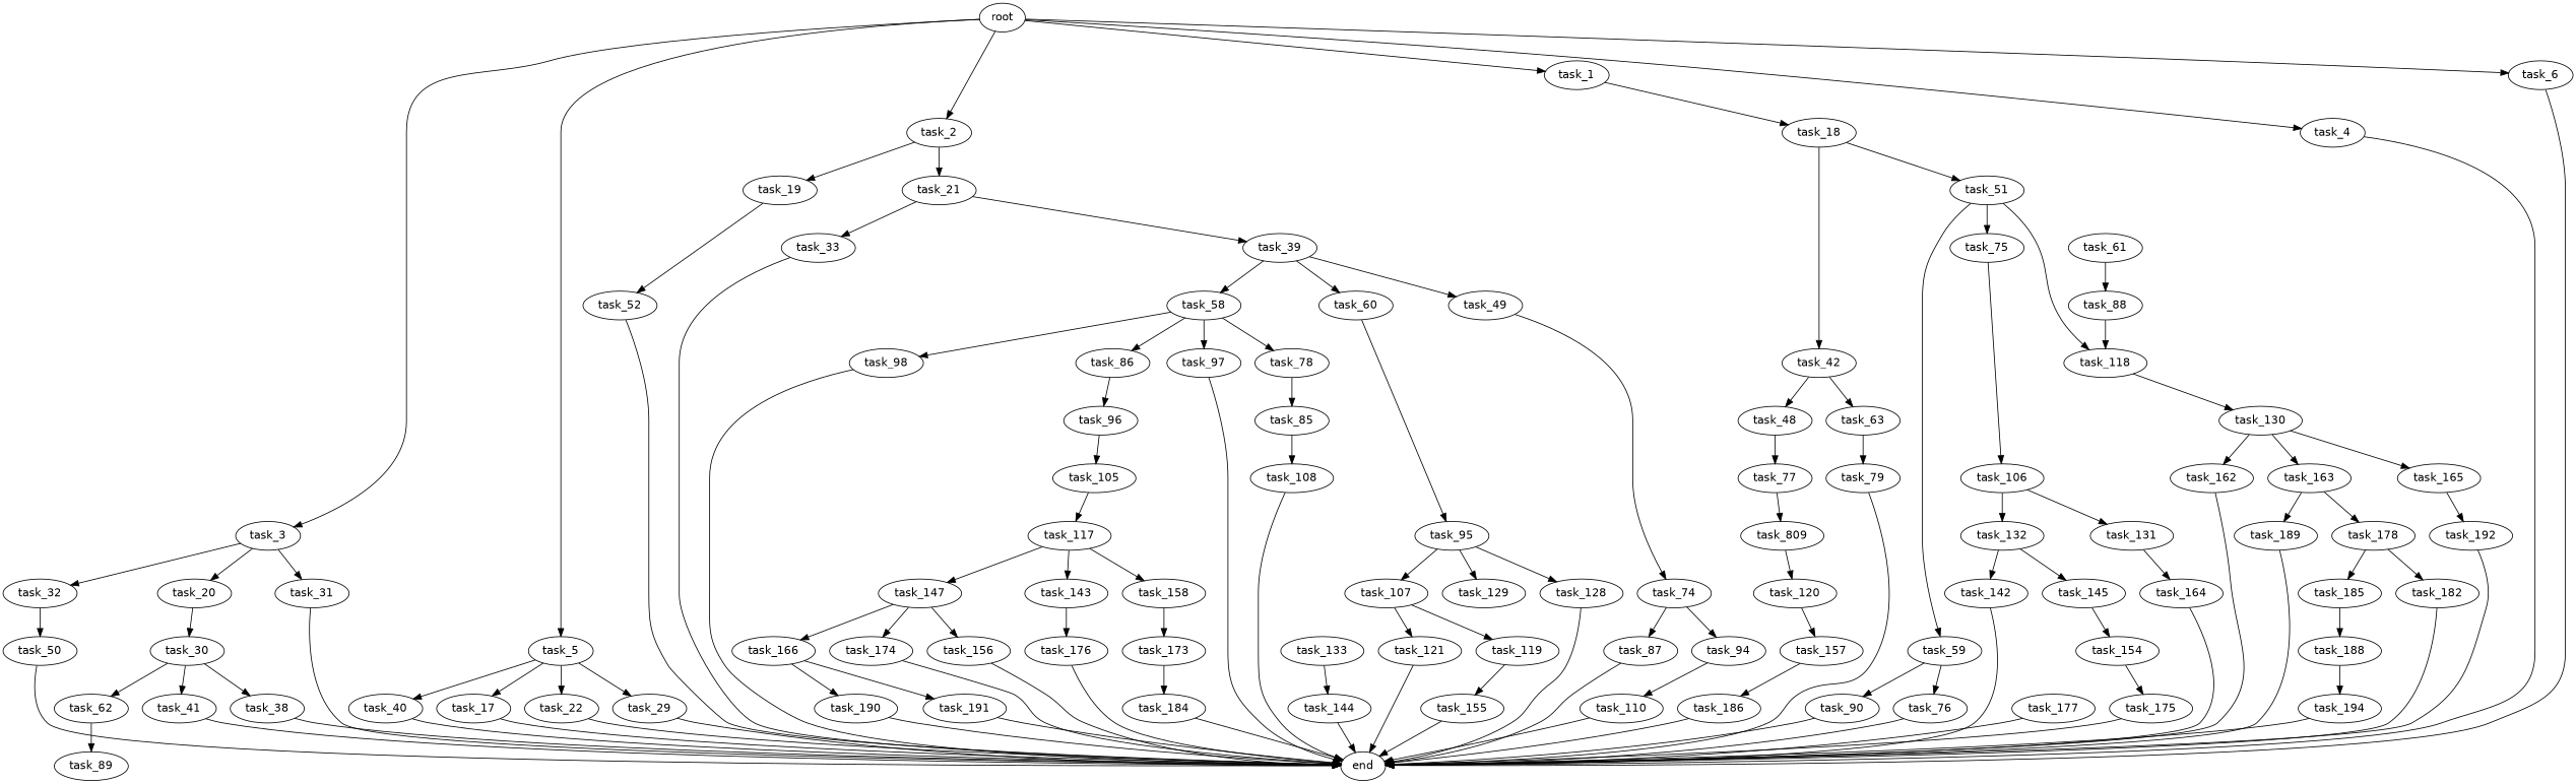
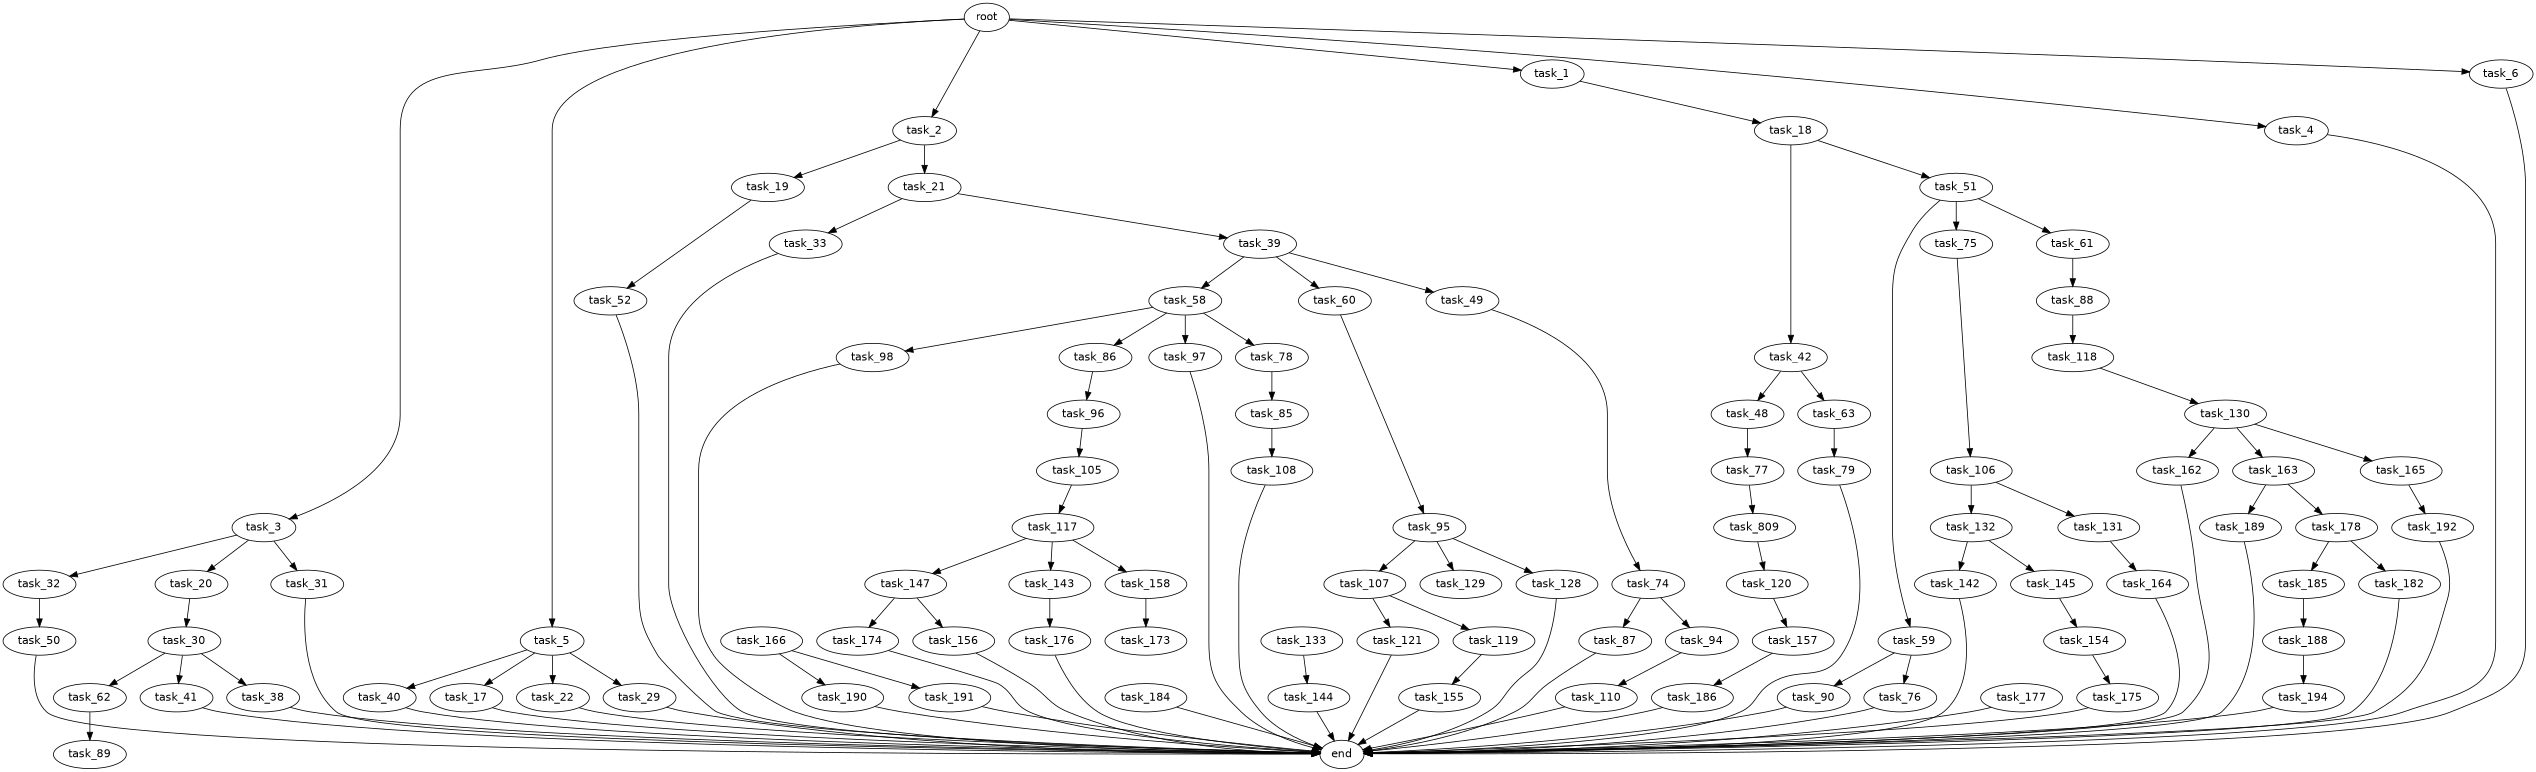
  digraph {
    fontname="DejaVu Sans"
    node [fontname="DejaVu Sans"]
    edge [fontname="DejaVu Sans"]
    root
    task_1
    task_2
    task_3
    task_4
    task_5
    task_6
    task_18
    task_19
    task_21
    task_20
    task_31
    task_32
    end
    task_17
    task_22
    task_29
    task_40
    task_42
    task_51
    task_52
    task_33
    task_39
    task_30
    task_50
    task_48
    task_63
    task_59
    task_61
    task_75
    task_38
    task_41
    task_62
    task_49
    task_58
    task_60
    task_89
    task_74
    task_78
    task_86
    task_97
    task_98
    task_95
    task_77
    task_79
    n46 [label=task_809]
    task_87
    task_94
    task_76
    task_90
    task_88
    task_106
    task_85
    task_96
    task_107
    task_128
    task_129
    task_118
    task_110
    task_131
    task_132
    task_120
    task_108
    task_105
    task_130
    task_119
    task_121
    task_117
    task_133
    task_144
    task_143
    task_147
    task_158
    task_164
    task_142
    task_145
    task_155
    task_157
    task_176
    task_156
    task_166
    task_174
    task_173
    task_162
    task_163
    task_165
    task_186
    task_178
    task_189
    task_192
    task_154
    task_175
    task_177
    task_190
    task_191
    task_184
    task_182
    task_185
    task_188
    task_194
    root -> task_1
    root -> task_2
    root -> task_3
    root -> task_4
    root -> task_5
    root -> task_6
    task_1 -> task_18
    task_2 -> task_19
    task_2 -> task_21
    task_3 -> task_20
    task_3 -> task_31
    task_3 -> task_32
    task_4 -> end
    task_5 -> task_17
    task_5 -> task_22
    task_5 -> task_29
    task_5 -> task_40
    task_6 -> end
    task_18 -> task_42
    task_18 -> task_51
    task_19 -> task_52
    task_21 -> task_33
    task_21 -> task_39
    task_20 -> task_30
    task_31 -> end
    task_32 -> task_50
    task_17 -> end
    task_22 -> end
    task_29 -> end
    task_40 -> end
    task_42 -> task_48
    task_42 -> task_63
    task_51 -> task_59
-   task_51 -> task_118
+   task_51 -> task_61
    task_51 -> task_75
    task_52 -> end
    task_33 -> end
    task_39 -> task_49
    task_39 -> task_58
    task_39 -> task_60
    task_30 -> task_38
    task_30 -> task_41
    task_30 -> task_62
    task_50 -> end
    task_48 -> task_77
    task_63 -> task_79
    task_59 -> task_76
    task_59 -> task_90
    task_61 -> task_88
    task_75 -> task_106
    task_38 -> end
    task_41 -> end
    task_62 -> task_89
    task_49 -> task_74
    task_58 -> task_78
    task_58 -> task_86
    task_58 -> task_97
    task_58 -> task_98
    task_60 -> task_95
    task_74 -> task_87
    task_74 -> task_94
    task_78 -> task_85
    task_86 -> task_96
    task_97 -> end
    task_98 -> end
    task_95 -> task_107
    task_95 -> task_128
    task_95 -> task_129
    task_77 -> n46
    task_79 -> end
    n46 -> task_120
    task_87 -> end
    task_94 -> task_110
    task_76 -> end
    task_90 -> end
    task_88 -> task_118
    task_106 -> task_131
    task_106 -> task_132
    task_85 -> task_108
    task_96 -> task_105
    task_107 -> task_119
    task_107 -> task_121
    task_128 -> end
    task_118 -> task_130
    task_110 -> end
    task_131 -> task_164
    task_132 -> task_142
    task_132 -> task_145
    task_120 -> task_157
    task_108 -> end
    task_105 -> task_117
    task_130 -> task_162
    task_130 -> task_163
    task_130 -> task_165
    task_119 -> task_155
    task_121 -> end
    task_117 -> task_143
    task_117 -> task_147
    task_117 -> task_158
    task_133 -> task_144
    task_144 -> end
    task_143 -> task_176
    task_147 -> task_156
-   task_147 -> task_166
    task_147 -> task_174
    task_158 -> task_173
    task_164 -> end
    task_142 -> end
    task_145 -> task_154
    task_155 -> end
    task_157 -> task_186
    task_176 -> end
    task_156 -> end
    task_166 -> task_190
    task_166 -> task_191
    task_174 -> end
-   task_173 -> task_184
    task_162 -> end
    task_163 -> task_178
    task_163 -> task_189
    task_165 -> task_192
    task_186 -> end
    task_178 -> task_182
    task_178 -> task_185
    task_189 -> end
    task_192 -> end
    task_154 -> task_175
    task_175 -> end
    task_177 -> end
    task_190 -> end
    task_191 -> end
    task_184 -> end
    task_182 -> end
    task_185 -> task_188
    task_188 -> task_194
    task_194 -> end
  }
